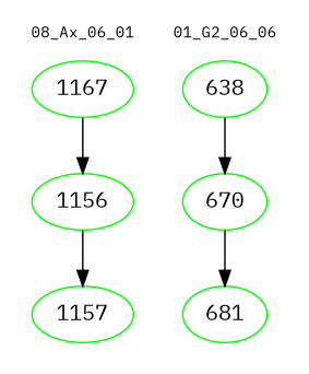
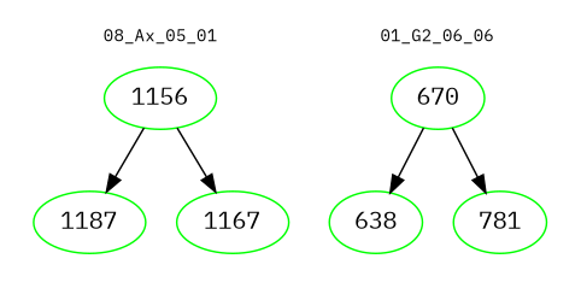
  digraph {
    fontname="IBM Plex Mono"
    node [color=green fontname="IBM Plex Mono"]
    edge [color=black fontname="IBM Plex Mono"]
    n1 [label=1156]
-   n2 [label=1157]
+   n2 [label=1187]
    n3 [label=1167]
    n4 [label=670]
    n5 [label=638]
-   n6 [label=681]
+   n6 [label=781]
    subgraph cluster_1 {
      color=white
      fontsize=10
-     label="08_Ax_06_01"
+     label="08_Ax_05_01"
      n1
      n2
      n3
    }
    subgraph cluster_2 {
      color=white
      fontsize=10
      label="01_G2_06_06"
      n4
      n5
      n6
    }
    n1 -> n2
-   n3 -> n1
-   n5 -> n4
+   n1 -> n3
+   n4 -> n5
    n4 -> n6
  }
